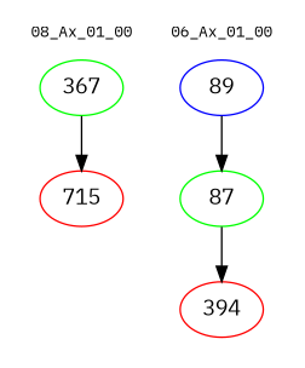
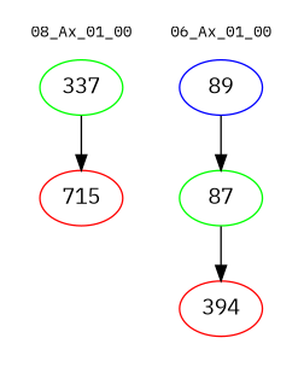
  digraph {
    fontname="IBM Plex Mono"
    node [color=green fontname="IBM Plex Mono"]
    edge [color=black fontname="IBM Plex Mono"]
-   n1 [label=367]
+   n1 [label=337]
    n2 [color=red label=715]
    n3 [color=blue label=89]
    n4 [label=87]
    n5 [color=red label=394]
    subgraph cluster_1 {
      color=white
      fontsize=10
      label="08_Ax_01_00"
      n1
      n2
    }
    subgraph cluster_2 {
      color=white
      fontsize=10
      label="06_Ax_01_00"
      n3
      n4
      n5
    }
    n1 -> n2
    n3 -> n4
    n4 -> n5
  }
